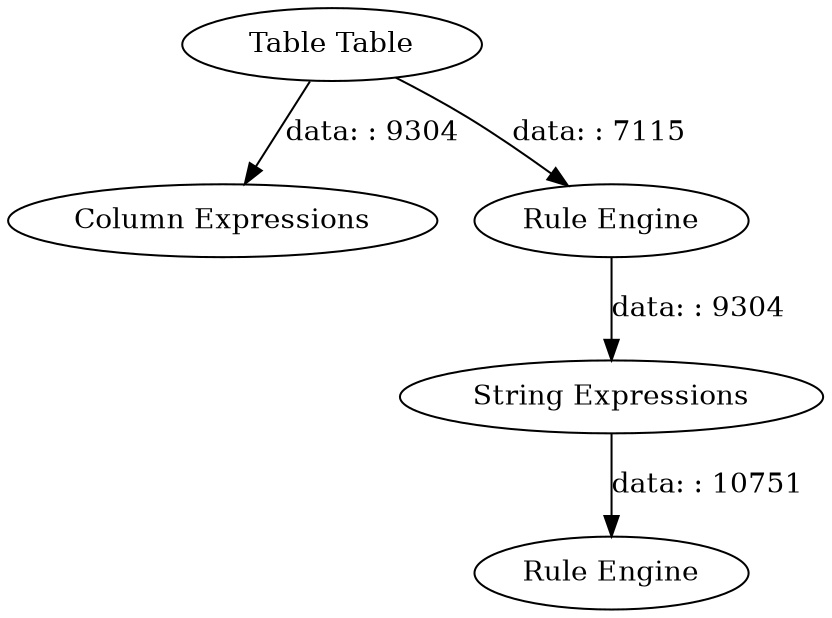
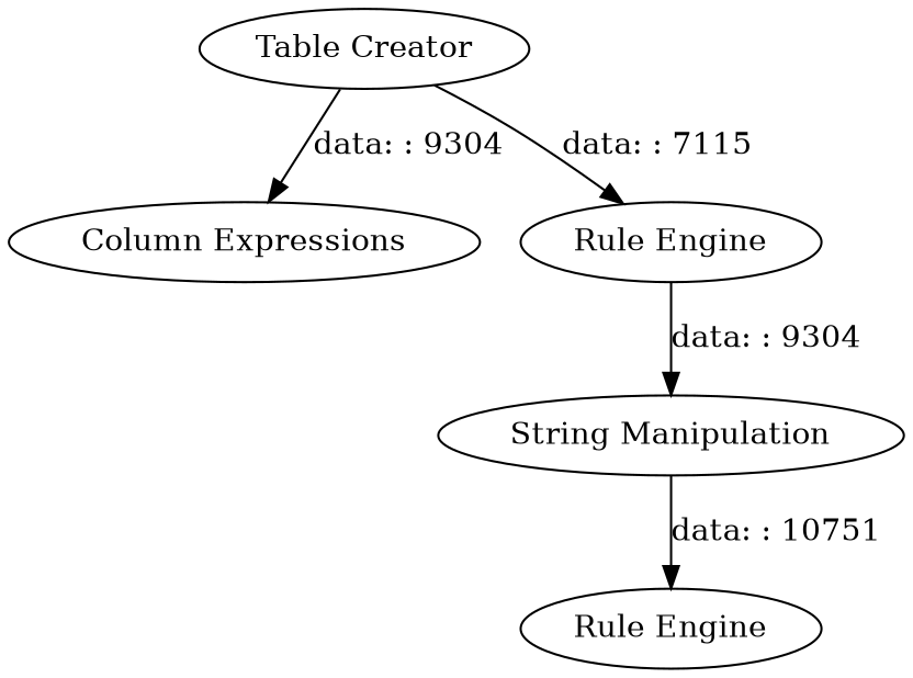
  digraph {
    fontname="DejaVu Serif"
    rankdir=TB
    node [fontname="DejaVu Serif"]
    edge [fontname="DejaVu Serif"]
    n1 [label="Column Expressions"]
    n2 [label="Rule Engine"]
    n3 [label="Rule Engine"]
-   n4 [label="String Expressions"]
-   n5 [label="Table Table"]
+   n4 [label="String Manipulation"]
+   n5 [label="Table Creator"]
    n3 -> n4 [label="data: : 9304"]
    n4 -> n2 [label="data: : 10751"]
    n5 -> n1 [label="data: : 9304"]
    n5 -> n3 [label="data: : 7115"]
  }
